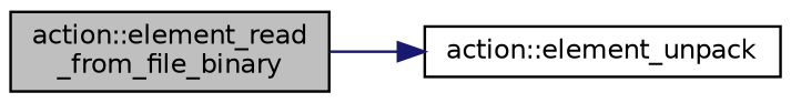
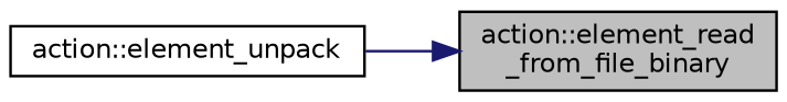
  digraph {
    rankdir=LR
    node [color=black fontname=Helvetica fontsize=10 shape=record style=filled]
    n1 [fillcolor=grey75 fontcolor=black height=0.2 label="action::element_read\l_from_file_binary" width=0.4]
    n2 [fillcolor=white height=0.2 label="action::element_unpack" width=0.4]
-   n1 -> n2 [color=midnightblue fontname=Helvetica fontsize=10 labelfontname=Helvetica labelfontsize=10 style=solid]
+   n2 -> n1 [color=midnightblue fontname=Helvetica fontsize=10 labelfontname=Helvetica labelfontsize=10 style=solid]
  }
